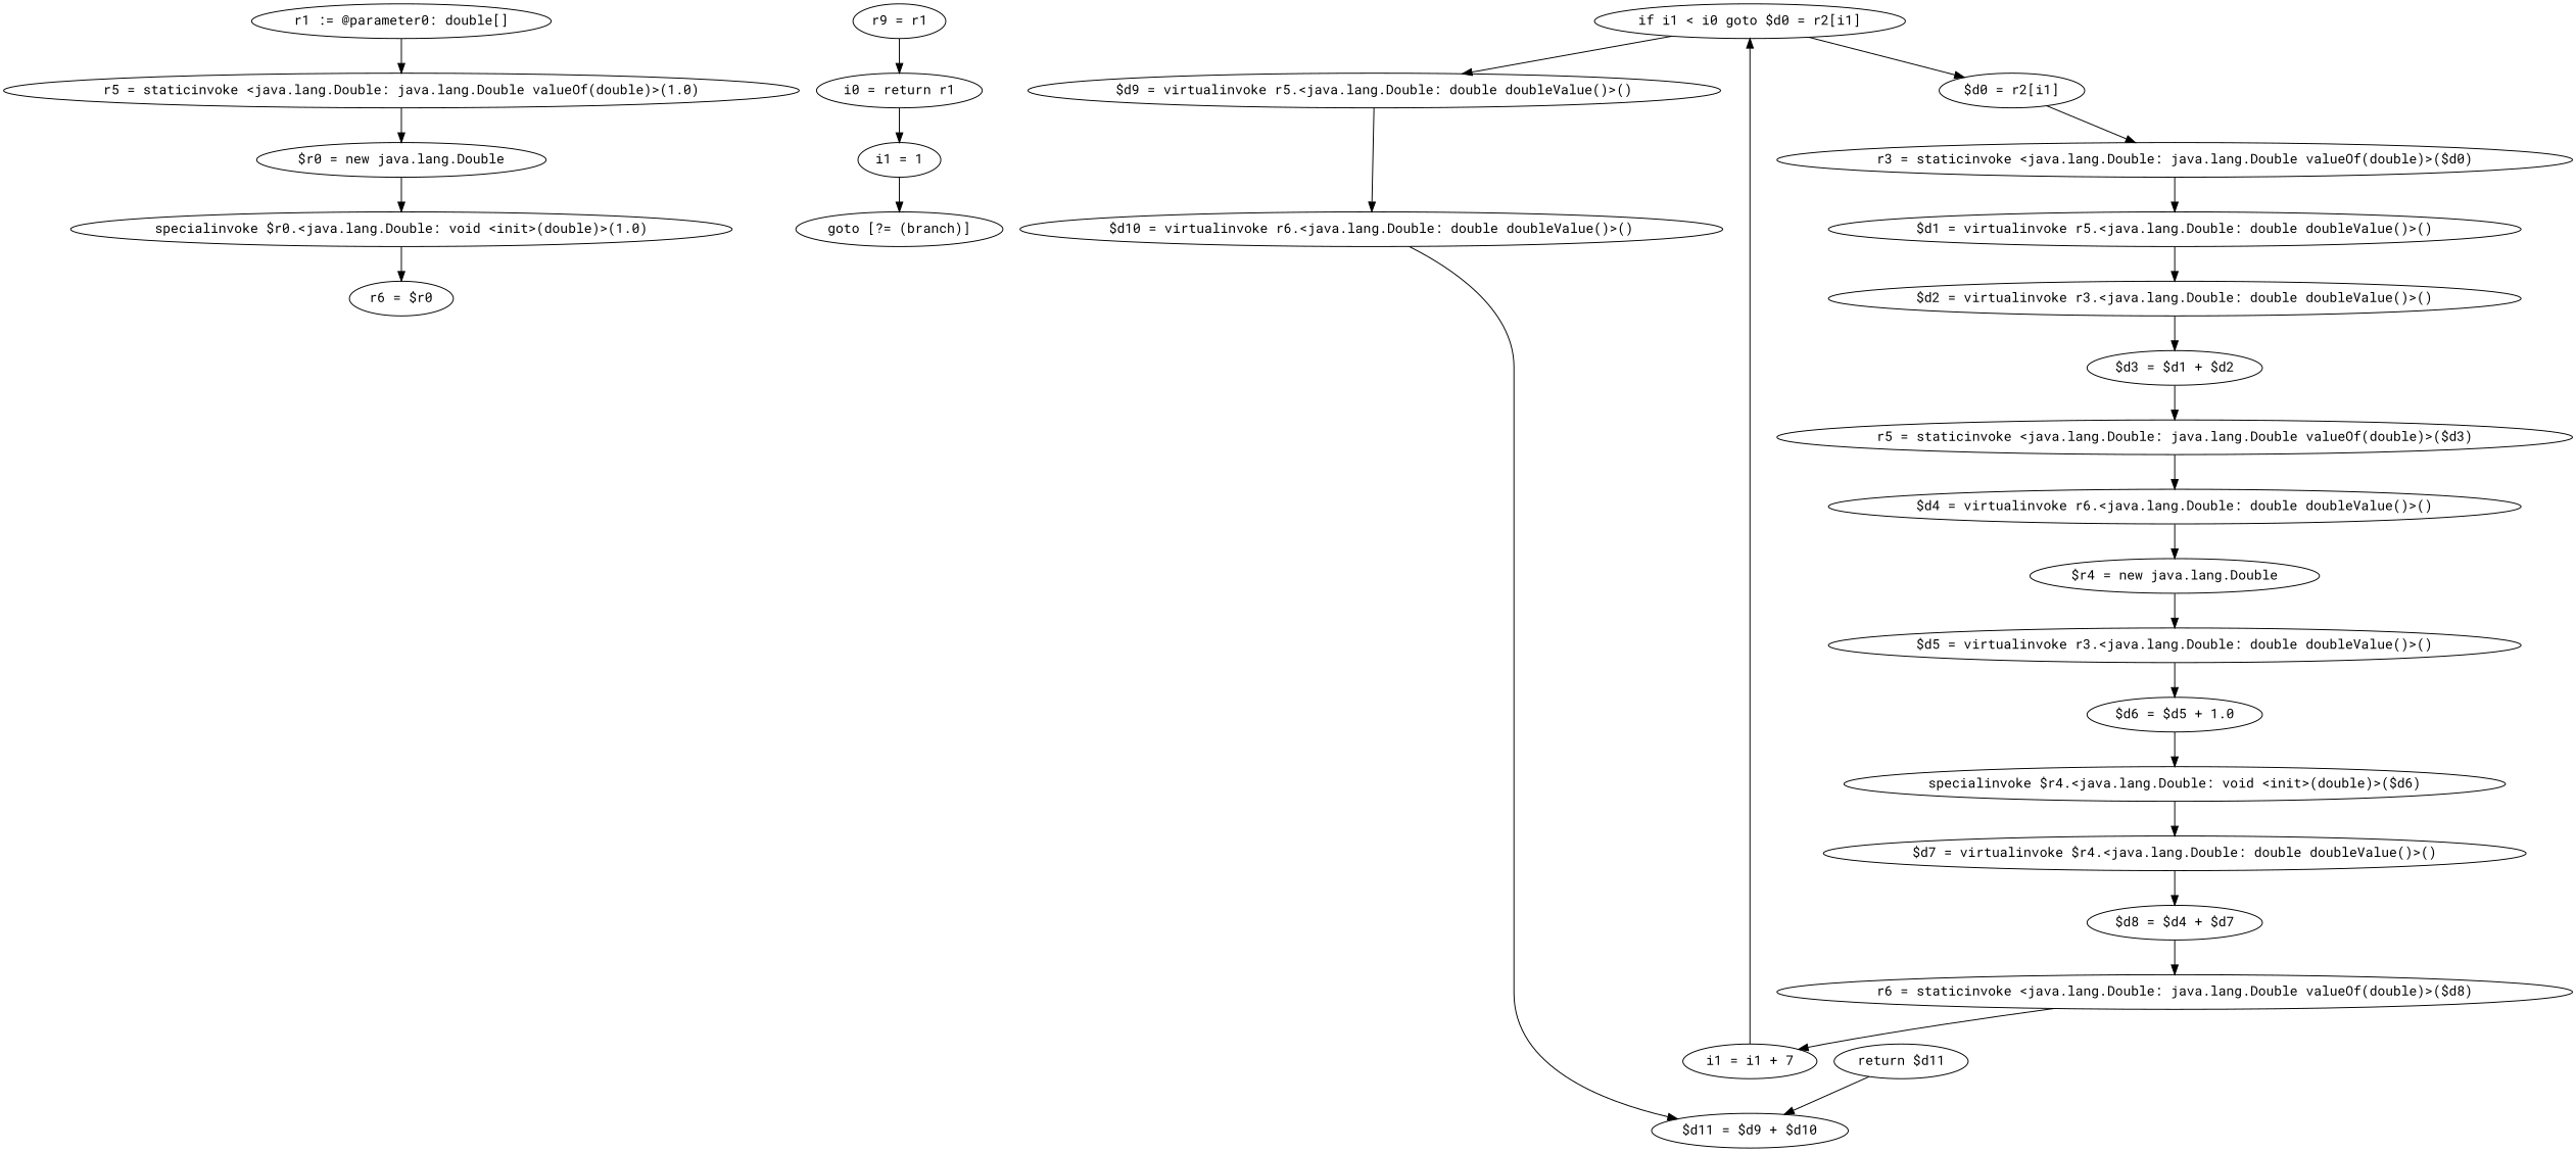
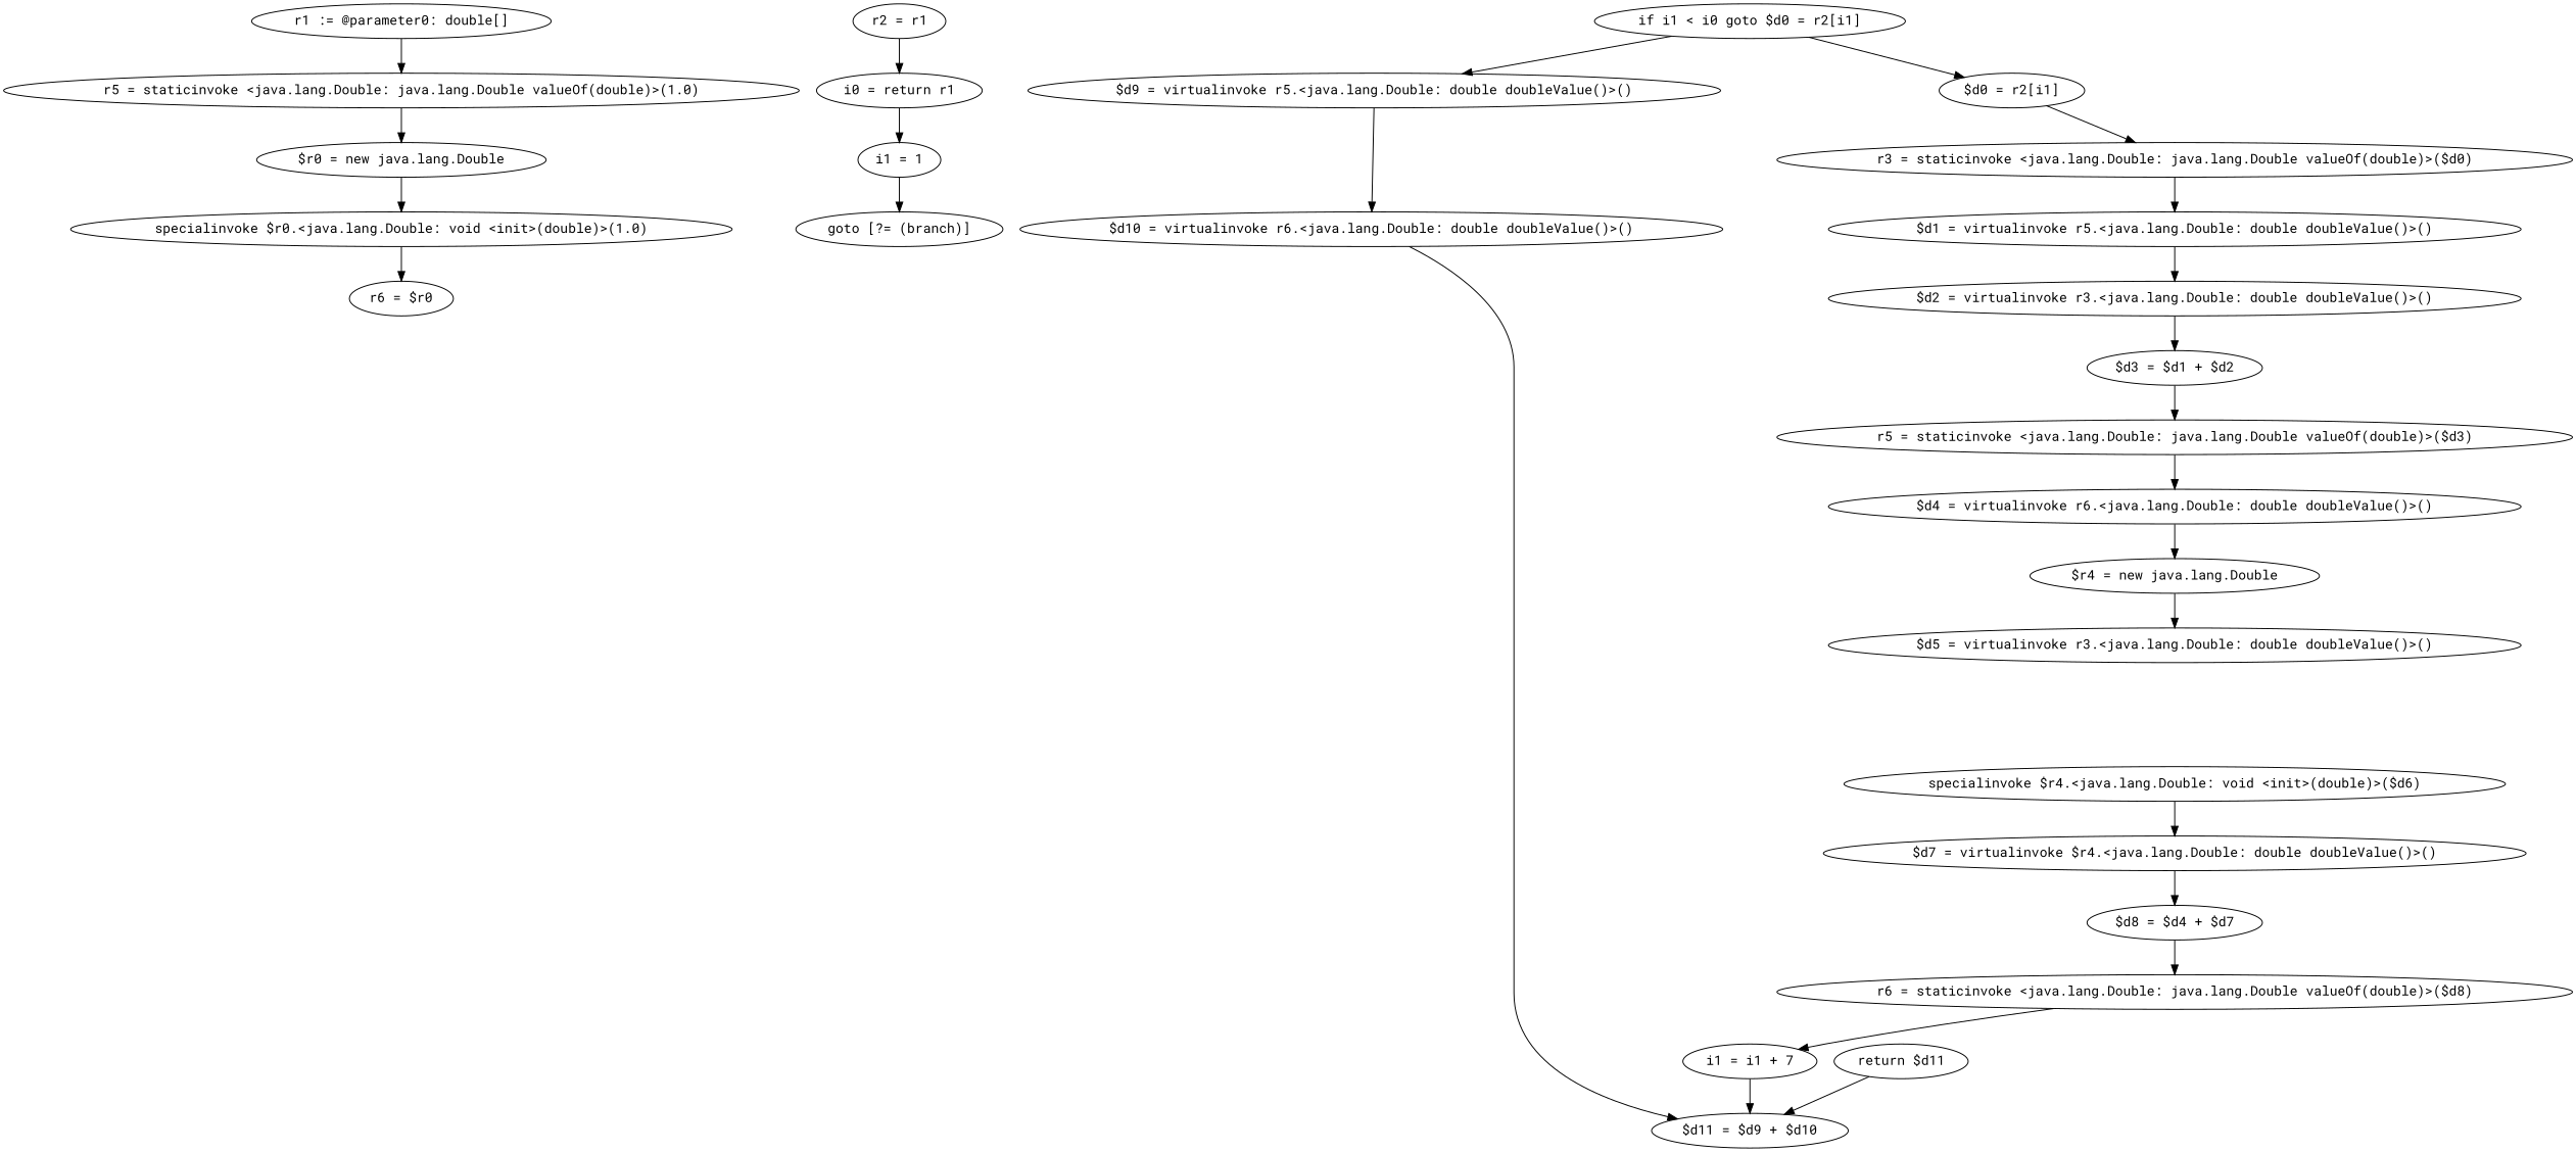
  digraph {
    fontname="Roboto Mono"
    node [fontname="Roboto Mono"]
    edge [fontname="Roboto Mono"]
    "r1 := @parameter0: double[]"
    "r5 = staticinvoke <java.lang.Double: java.lang.Double valueOf(double)>(1.0)"
    "$r0 = new java.lang.Double"
    "specialinvoke $r0.<java.lang.Double: void <init>(double)>(1.0)"
    "r6 = $r0"
    n6 [label="i0 = return r1"]
-   "r2 = r1" [label="r9 = r1"]
+   "r2 = r1"
    n8 [label="i1 = 1"]
    "goto [?= (branch)]"
    "if i1 < i0 goto $d0 = r2[i1]"
    "$d0 = r2[i1]"
    "$d9 = virtualinvoke r5.<java.lang.Double: double doubleValue()>()"
    "r3 = staticinvoke <java.lang.Double: java.lang.Double valueOf(double)>($d0)"
    "$d1 = virtualinvoke r5.<java.lang.Double: double doubleValue()>()"
    "$d2 = virtualinvoke r3.<java.lang.Double: double doubleValue()>()"
    "$d3 = $d1 + $d2"
    "r5 = staticinvoke <java.lang.Double: java.lang.Double valueOf(double)>($d3)"
    "$d4 = virtualinvoke r6.<java.lang.Double: double doubleValue()>()"
    "$r4 = new java.lang.Double"
    "$d5 = virtualinvoke r3.<java.lang.Double: double doubleValue()>()"
-   "$d6 = $d5 + 1.0"
    "specialinvoke $r4.<java.lang.Double: void <init>(double)>($d6)"
    "$d7 = virtualinvoke $r4.<java.lang.Double: double doubleValue()>()"
    "$d8 = $d4 + $d7"
    "r6 = staticinvoke <java.lang.Double: java.lang.Double valueOf(double)>($d8)"
    n26 [label="i1 = i1 + 7"]
    "$d10 = virtualinvoke r6.<java.lang.Double: double doubleValue()>()"
    "$d11 = $d9 + $d10"
    "return $d11"
    "r1 := @parameter0: double[]" -> "r5 = staticinvoke <java.lang.Double: java.lang.Double valueOf(double)>(1.0)"
    "r5 = staticinvoke <java.lang.Double: java.lang.Double valueOf(double)>(1.0)" -> "$r0 = new java.lang.Double"
    "$r0 = new java.lang.Double" -> "specialinvoke $r0.<java.lang.Double: void <init>(double)>(1.0)"
    "specialinvoke $r0.<java.lang.Double: void <init>(double)>(1.0)" -> "r6 = $r0"
    n6 -> n8
    "r2 = r1" -> n6
    n8 -> "goto [?= (branch)]"
    "if i1 < i0 goto $d0 = r2[i1]" -> "$d0 = r2[i1]"
    "if i1 < i0 goto $d0 = r2[i1]" -> "$d9 = virtualinvoke r5.<java.lang.Double: double doubleValue()>()"
    "$d0 = r2[i1]" -> "r3 = staticinvoke <java.lang.Double: java.lang.Double valueOf(double)>($d0)"
    "$d9 = virtualinvoke r5.<java.lang.Double: double doubleValue()>()" -> "$d10 = virtualinvoke r6.<java.lang.Double: double doubleValue()>()"
    "r3 = staticinvoke <java.lang.Double: java.lang.Double valueOf(double)>($d0)" -> "$d1 = virtualinvoke r5.<java.lang.Double: double doubleValue()>()"
    "$d1 = virtualinvoke r5.<java.lang.Double: double doubleValue()>()" -> "$d2 = virtualinvoke r3.<java.lang.Double: double doubleValue()>()"
    "$d2 = virtualinvoke r3.<java.lang.Double: double doubleValue()>()" -> "$d3 = $d1 + $d2"
    "$d3 = $d1 + $d2" -> "r5 = staticinvoke <java.lang.Double: java.lang.Double valueOf(double)>($d3)"
    "r5 = staticinvoke <java.lang.Double: java.lang.Double valueOf(double)>($d3)" -> "$d4 = virtualinvoke r6.<java.lang.Double: double doubleValue()>()"
    "$d4 = virtualinvoke r6.<java.lang.Double: double doubleValue()>()" -> "$r4 = new java.lang.Double"
    "$r4 = new java.lang.Double" -> "$d5 = virtualinvoke r3.<java.lang.Double: double doubleValue()>()"
-   "$d5 = virtualinvoke r3.<java.lang.Double: double doubleValue()>()" -> "$d6 = $d5 + 1.0"
-   "$d6 = $d5 + 1.0" -> "specialinvoke $r4.<java.lang.Double: void <init>(double)>($d6)"
    "specialinvoke $r4.<java.lang.Double: void <init>(double)>($d6)" -> "$d7 = virtualinvoke $r4.<java.lang.Double: double doubleValue()>()"
    "$d7 = virtualinvoke $r4.<java.lang.Double: double doubleValue()>()" -> "$d8 = $d4 + $d7"
    "$d8 = $d4 + $d7" -> "r6 = staticinvoke <java.lang.Double: java.lang.Double valueOf(double)>($d8)"
    "r6 = staticinvoke <java.lang.Double: java.lang.Double valueOf(double)>($d8)" -> n26
-   n26 -> "if i1 < i0 goto $d0 = r2[i1]"
+   n26 -> "$d11 = $d9 + $d10"
    "$d10 = virtualinvoke r6.<java.lang.Double: double doubleValue()>()" -> "$d11 = $d9 + $d10"
    "return $d11" -> "$d11 = $d9 + $d10"
  }
